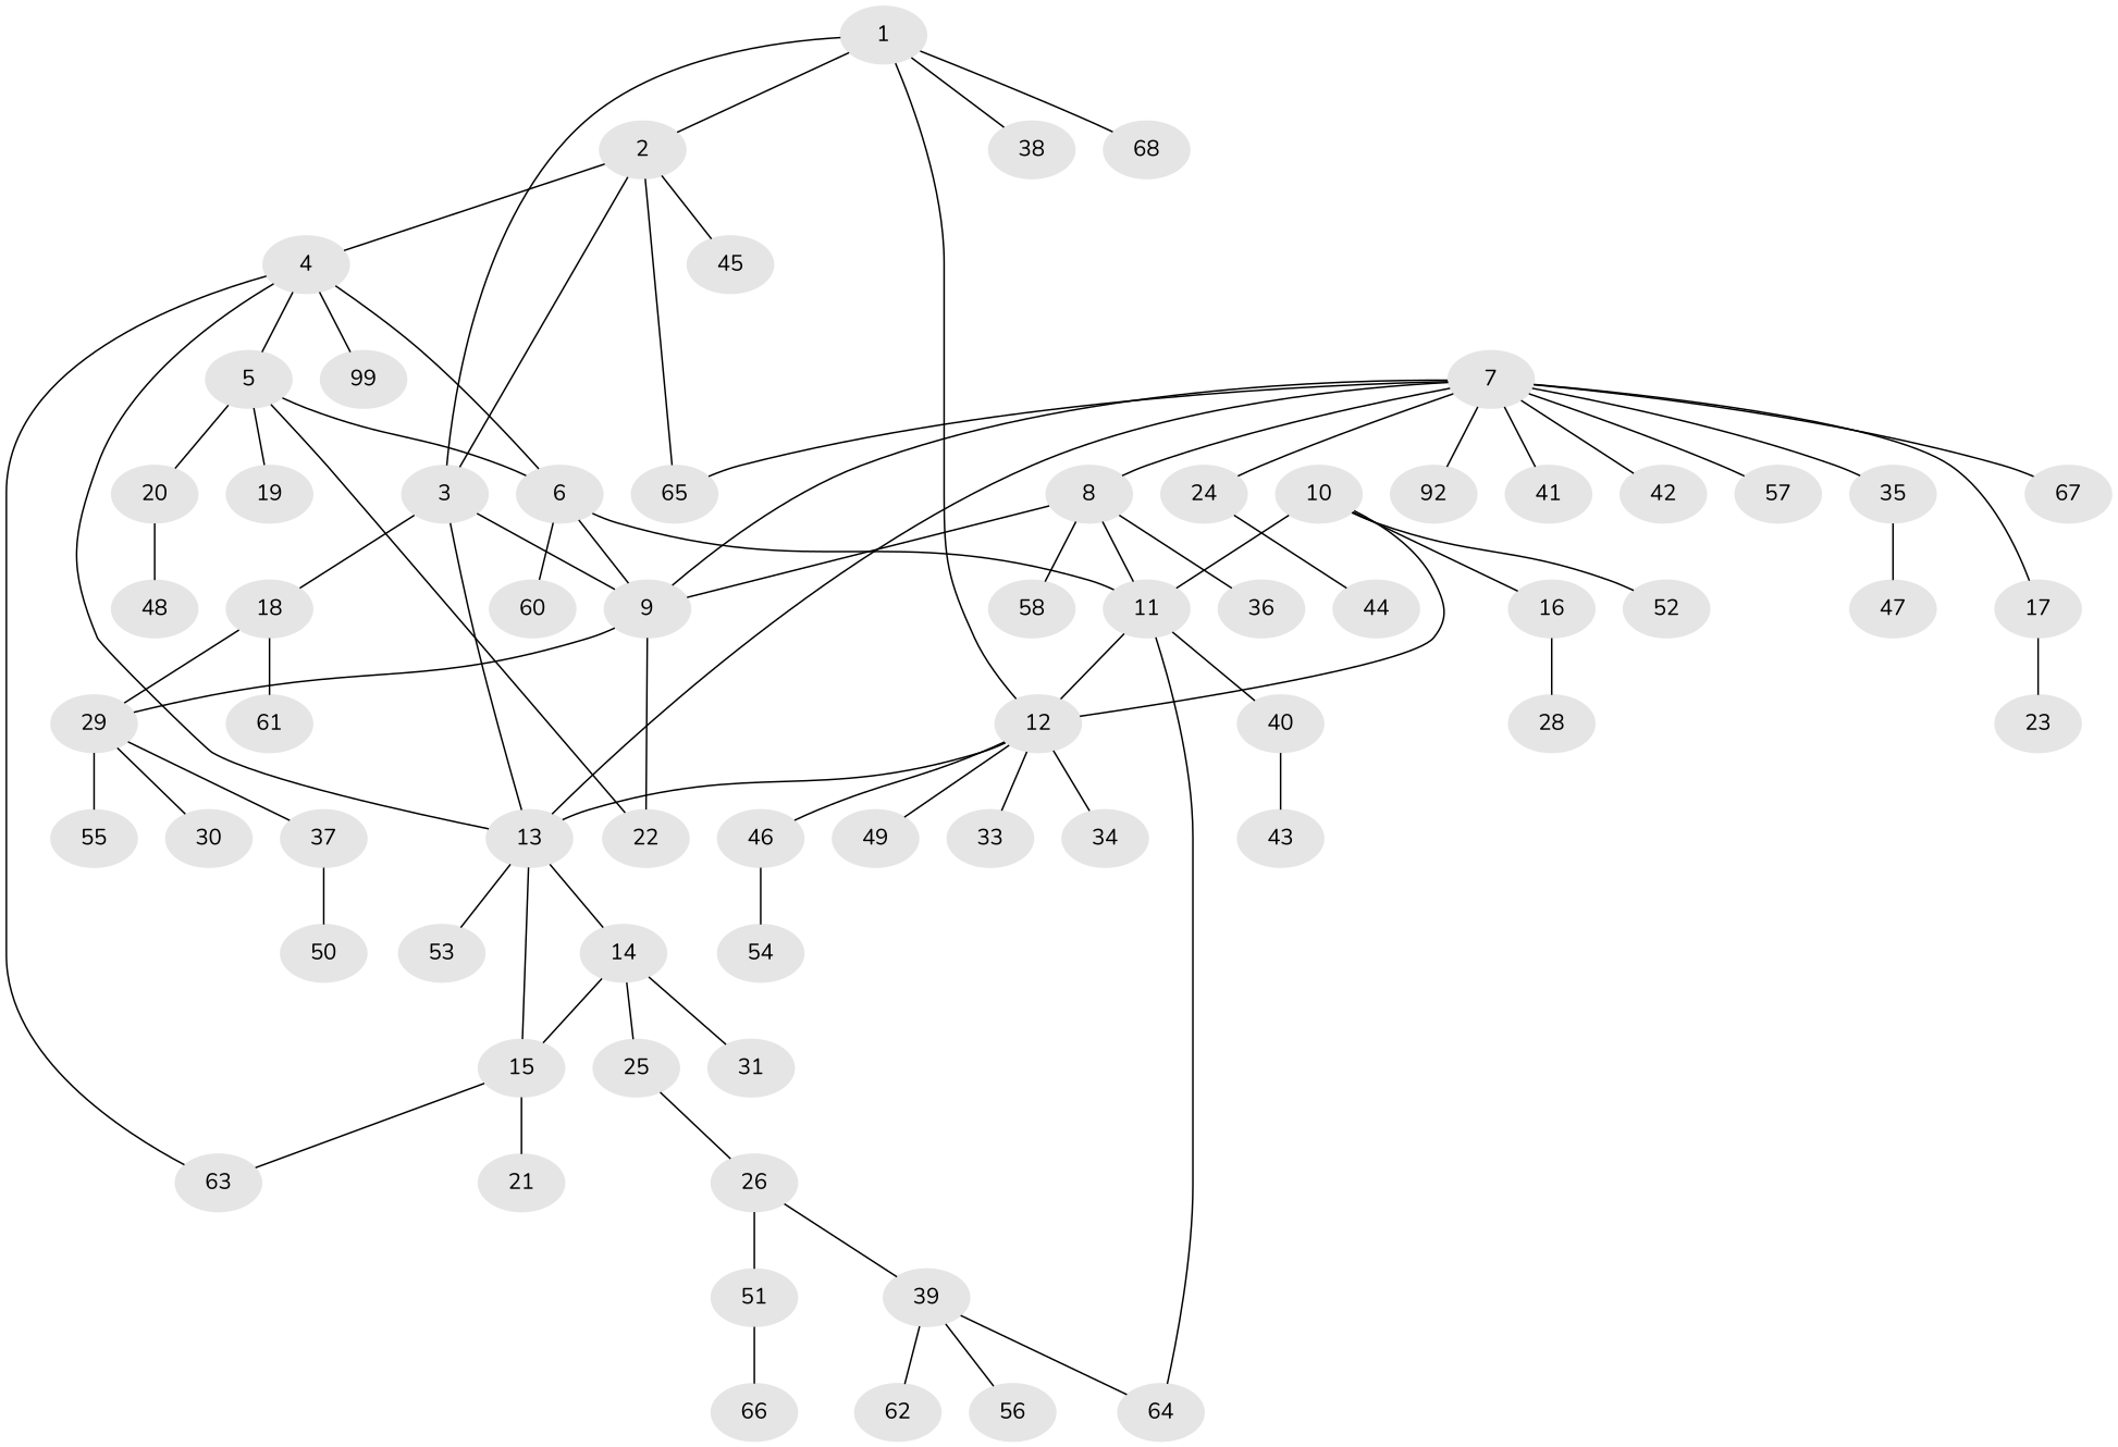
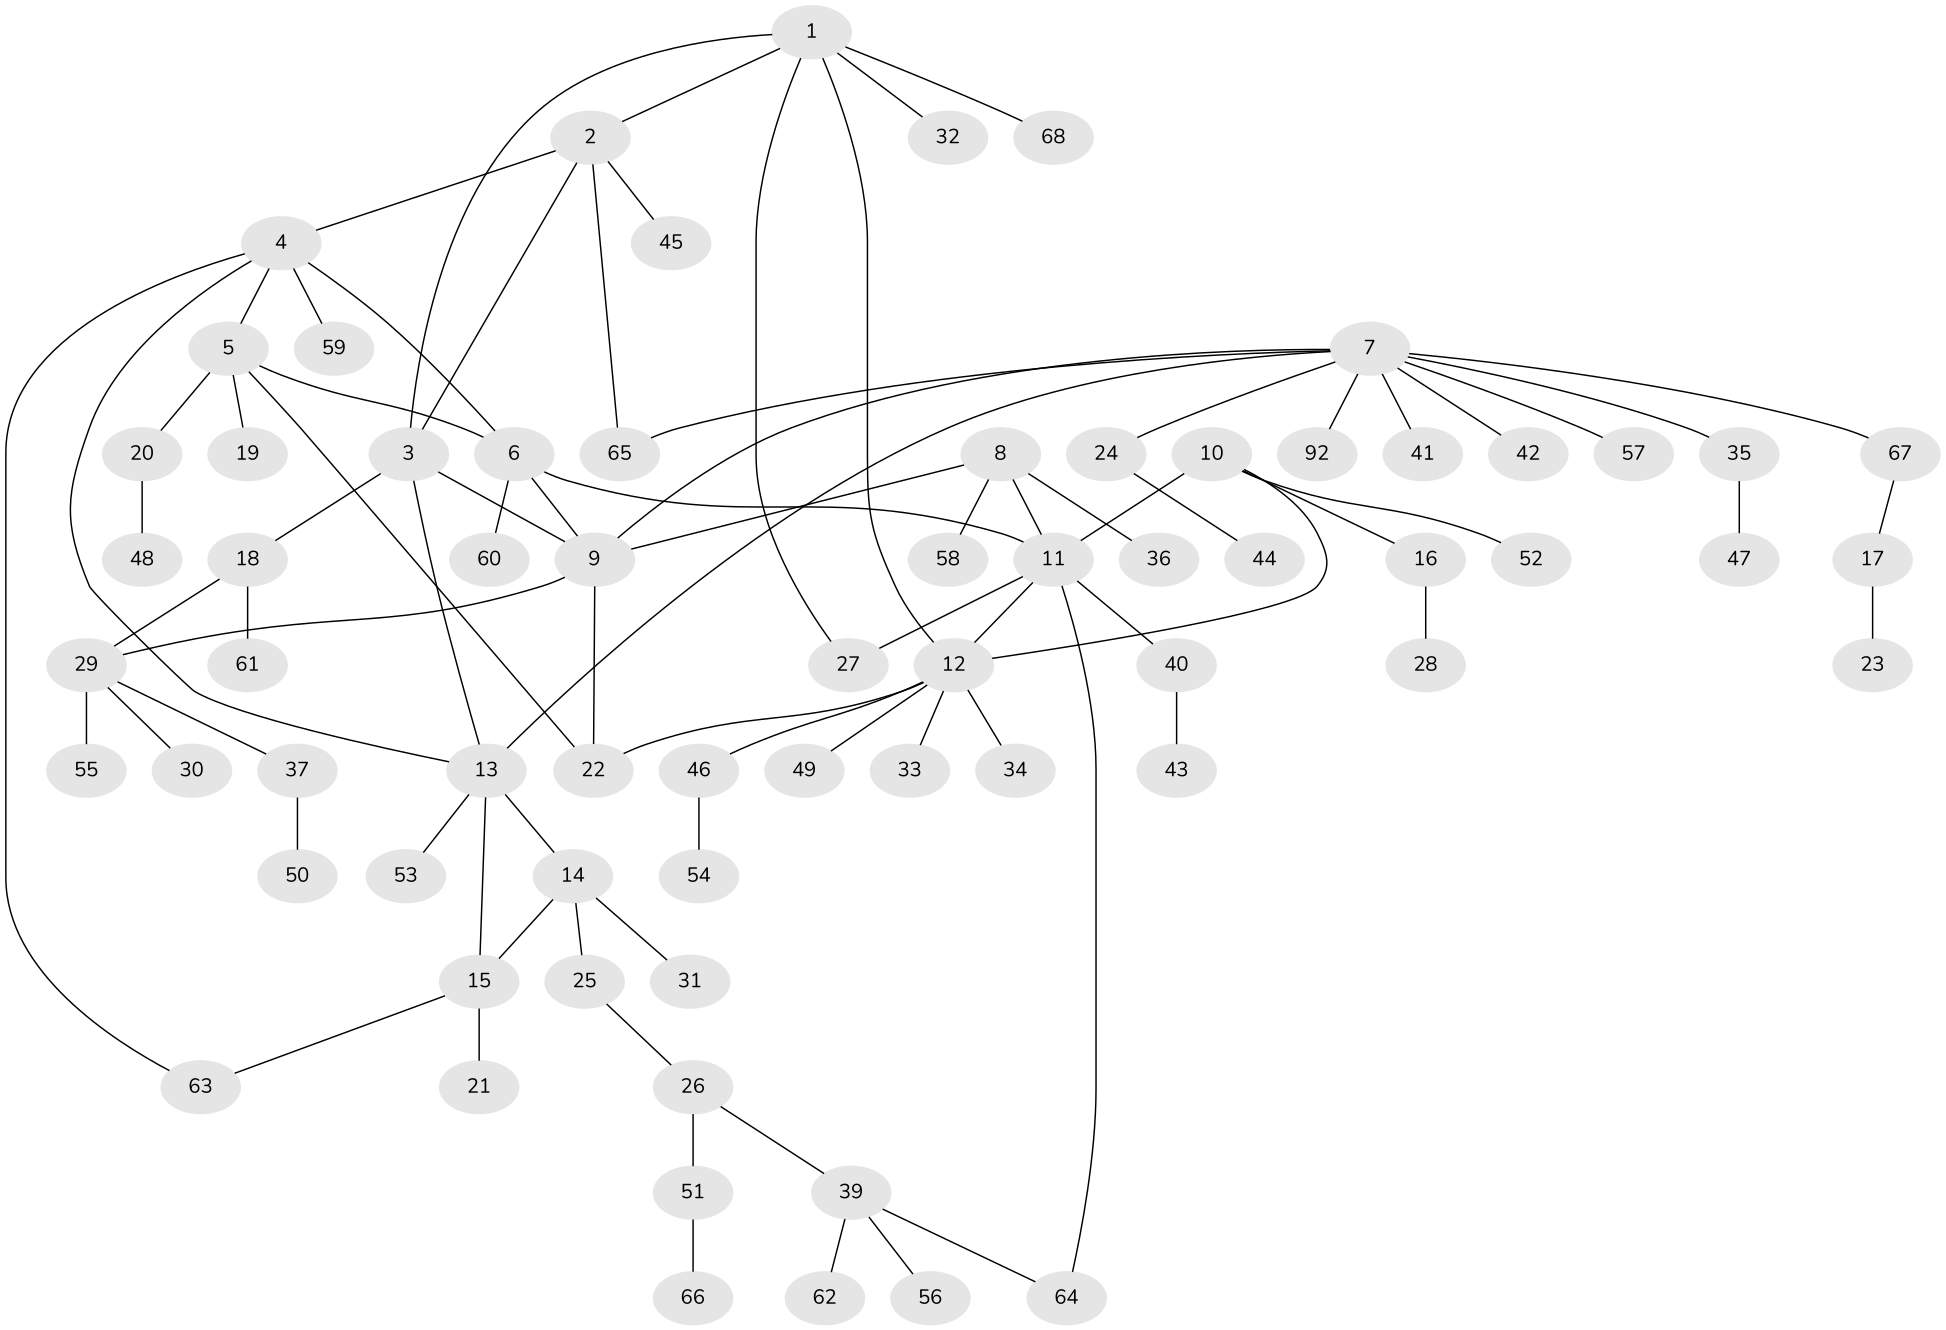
  graph {
    fontname=Nunito
    node [color=gray90 fontname=Nunito style=filled]
    edge [fontname=Nunito]
    1
    2
    3
    12
-   38
+   27
+   38 [label=32]
    68
    4
    45
    65
    9
    13
    18
    33
    34
    46
    49
    5
    6
-   59 [label=99]
+   59
    63
    22
    29
    14
    15
    53
    61
    19
    20
    11
    60
    48
    40
    64
    7
    8
    17
    24
    n39 [label=92]
    35
    41
    42
    57
    67
    36
    58
    23
    44
    47
    30
    37
    55
    10
    16
    52
    28
    43
    54
    25
    31
    21
    26
    39
    51
    56
    62
    66
    50
    1 -- 2
    1 -- 3
    1 -- 12
+   1 -- 27
    1 -- 38
    1 -- 68
    2 -- 3
    2 -- 4
    2 -- 45
    2 -- 65
    3 -- 9
    3 -- 13
    3 -- 18
-   12 -- 13
+   12 -- 22
    12 -- 33
    12 -- 34
    12 -- 46
    12 -- 49
    4 -- 13
    4 -- 5
    4 -- 6
    4 -- 59
    4 -- 63
    9 -- 22
    9 -- 29
    13 -- 14
    13 -- 15
    13 -- 53
    18 -- 29
    18 -- 61
    46 -- 54
    5 -- 6
    5 -- 22
    5 -- 19
    5 -- 20
    6 -- 9
    6 -- 11
    6 -- 60
    29 -- 30
    29 -- 37
    29 -- 55
    14 -- 15
    14 -- 25
    14 -- 31
    15 -- 63
    15 -- 21
    20 -- 48
    11 -- 12
+   11 -- 27
    11 -- 40
    11 -- 64
    40 -- 43
    7 -- 65
    7 -- 9
    7 -- 13
-   7 -- 8
-   7 -- 17
+   67 -- 17
    7 -- 24
    7 -- n39
    7 -- 35
    7 -- 41
    7 -- 42
    7 -- 57
    7 -- 67
    8 -- 9
    8 -- 11
    8 -- 36
    8 -- 58
    17 -- 23
    24 -- 44
    35 -- 47
    37 -- 50
    10 -- 12
    10 -- 11
    10 -- 16
    10 -- 52
    16 -- 28
    25 -- 26
    26 -- 39
    26 -- 51
    39 -- 64
    39 -- 56
    39 -- 62
    51 -- 66
  }
